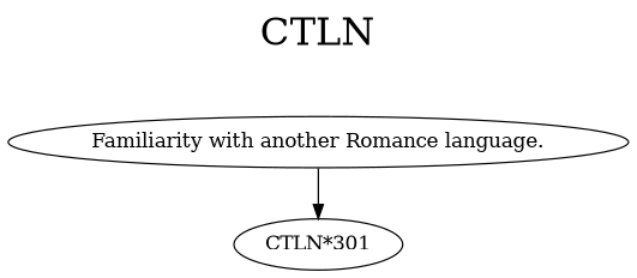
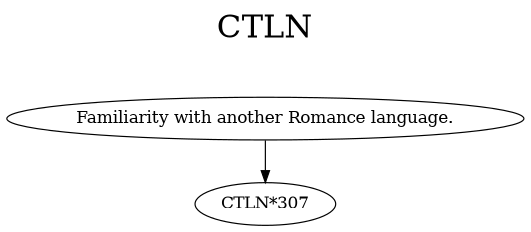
  digraph {
    fontsize=27
    label=CTLN
    labelloc=t
    "Familiarity with another Romance language."
-   "CTLN*301"
+   "CTLN*301" [label="CTLN*307"]
    "Familiarity with another Romance language." -> "CTLN*301" [style=solid]
  }
